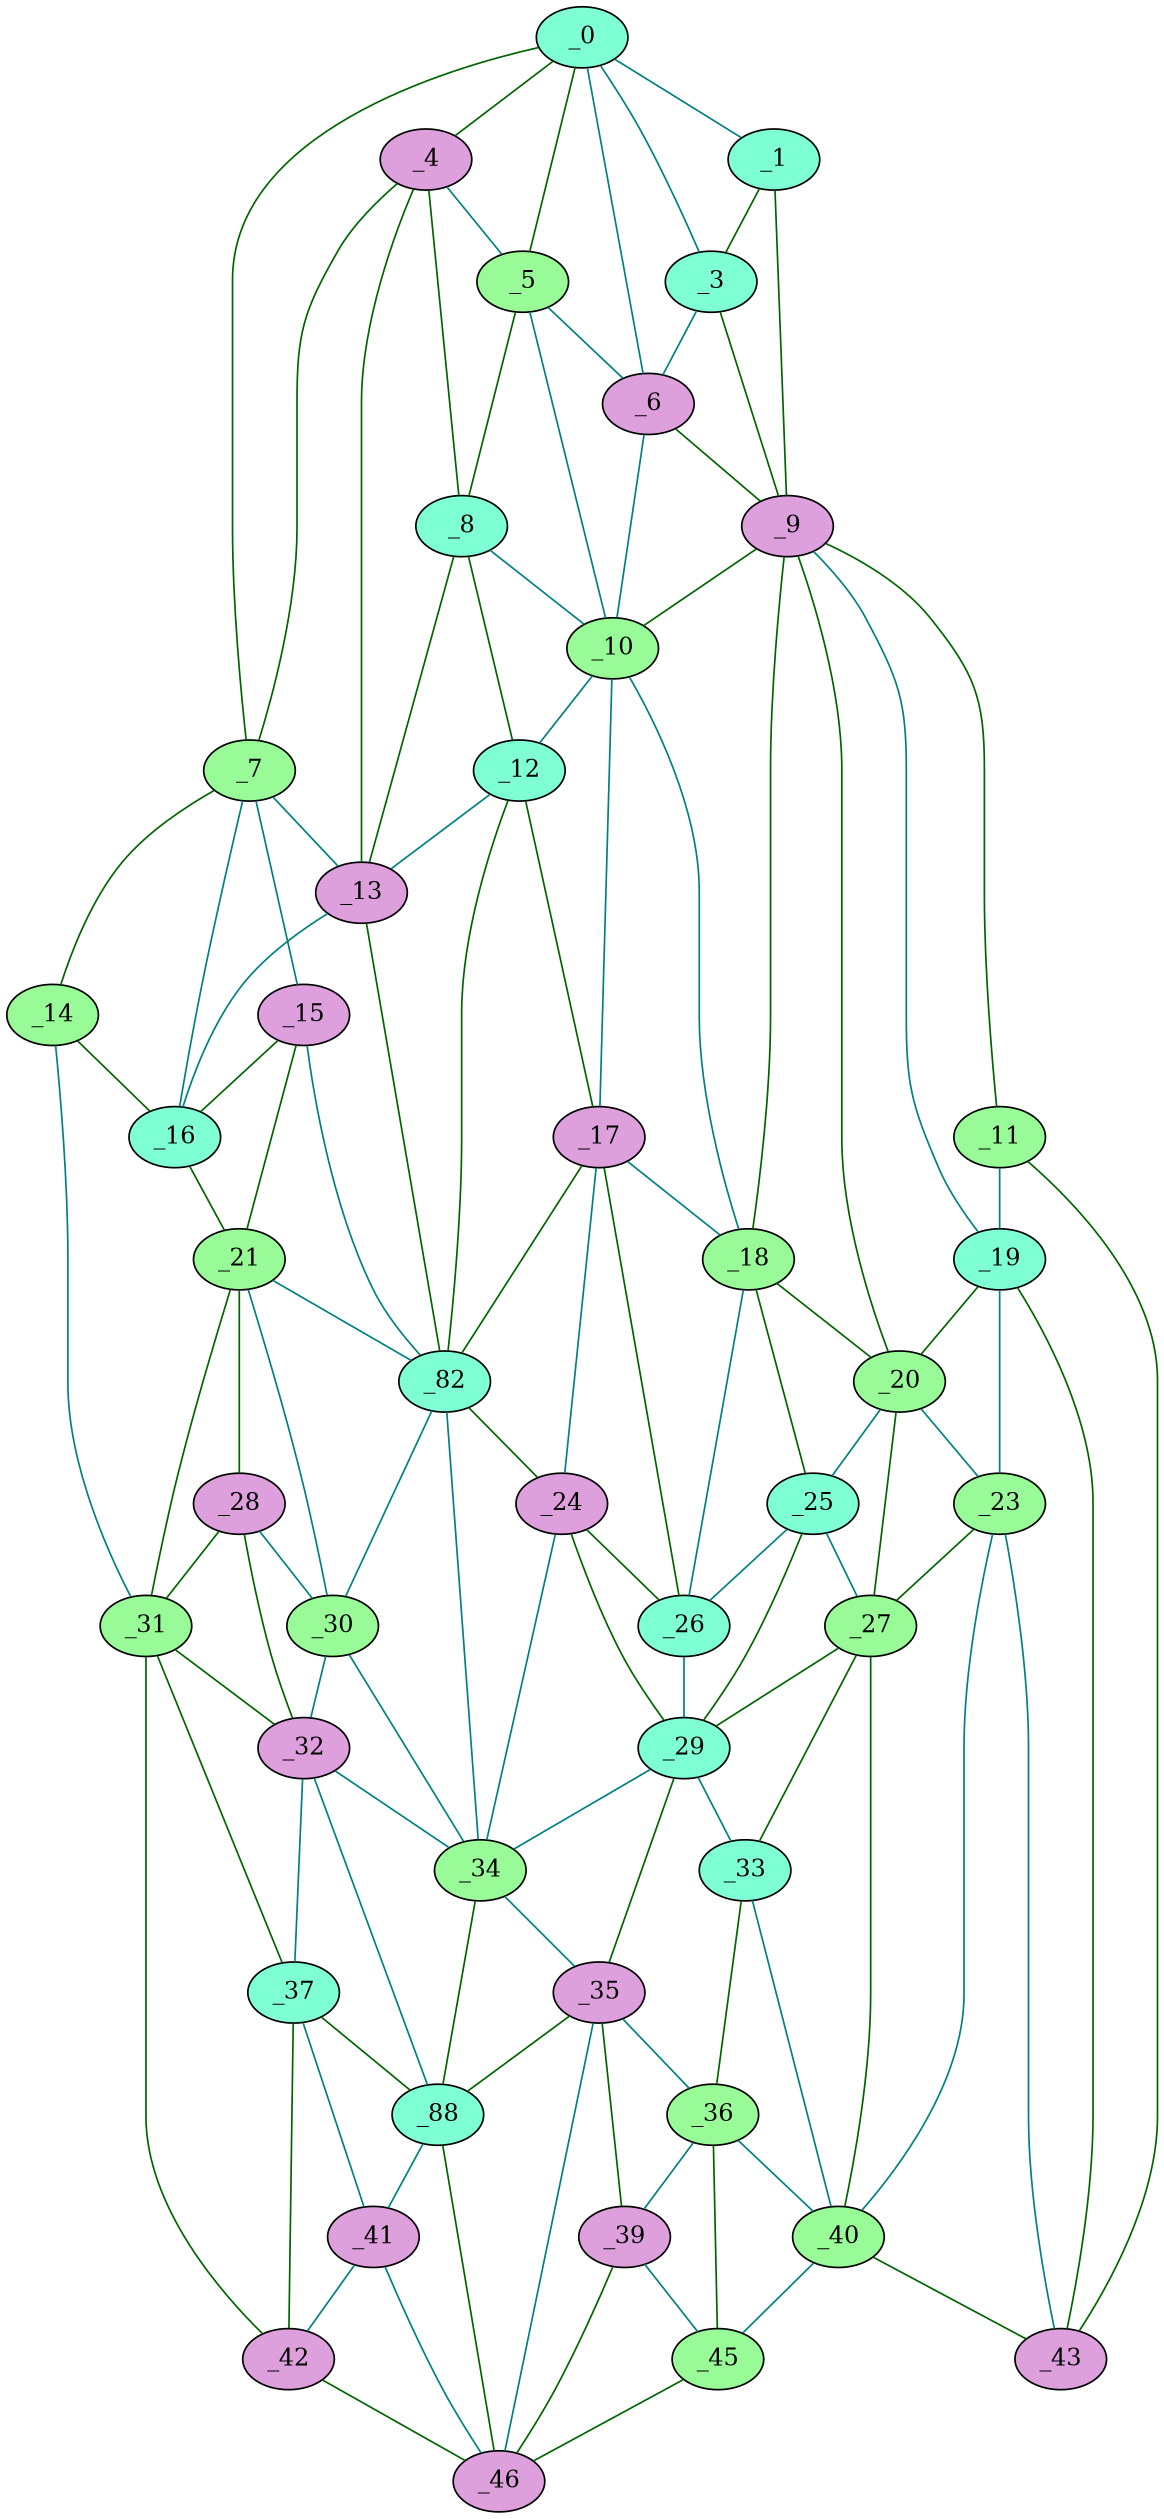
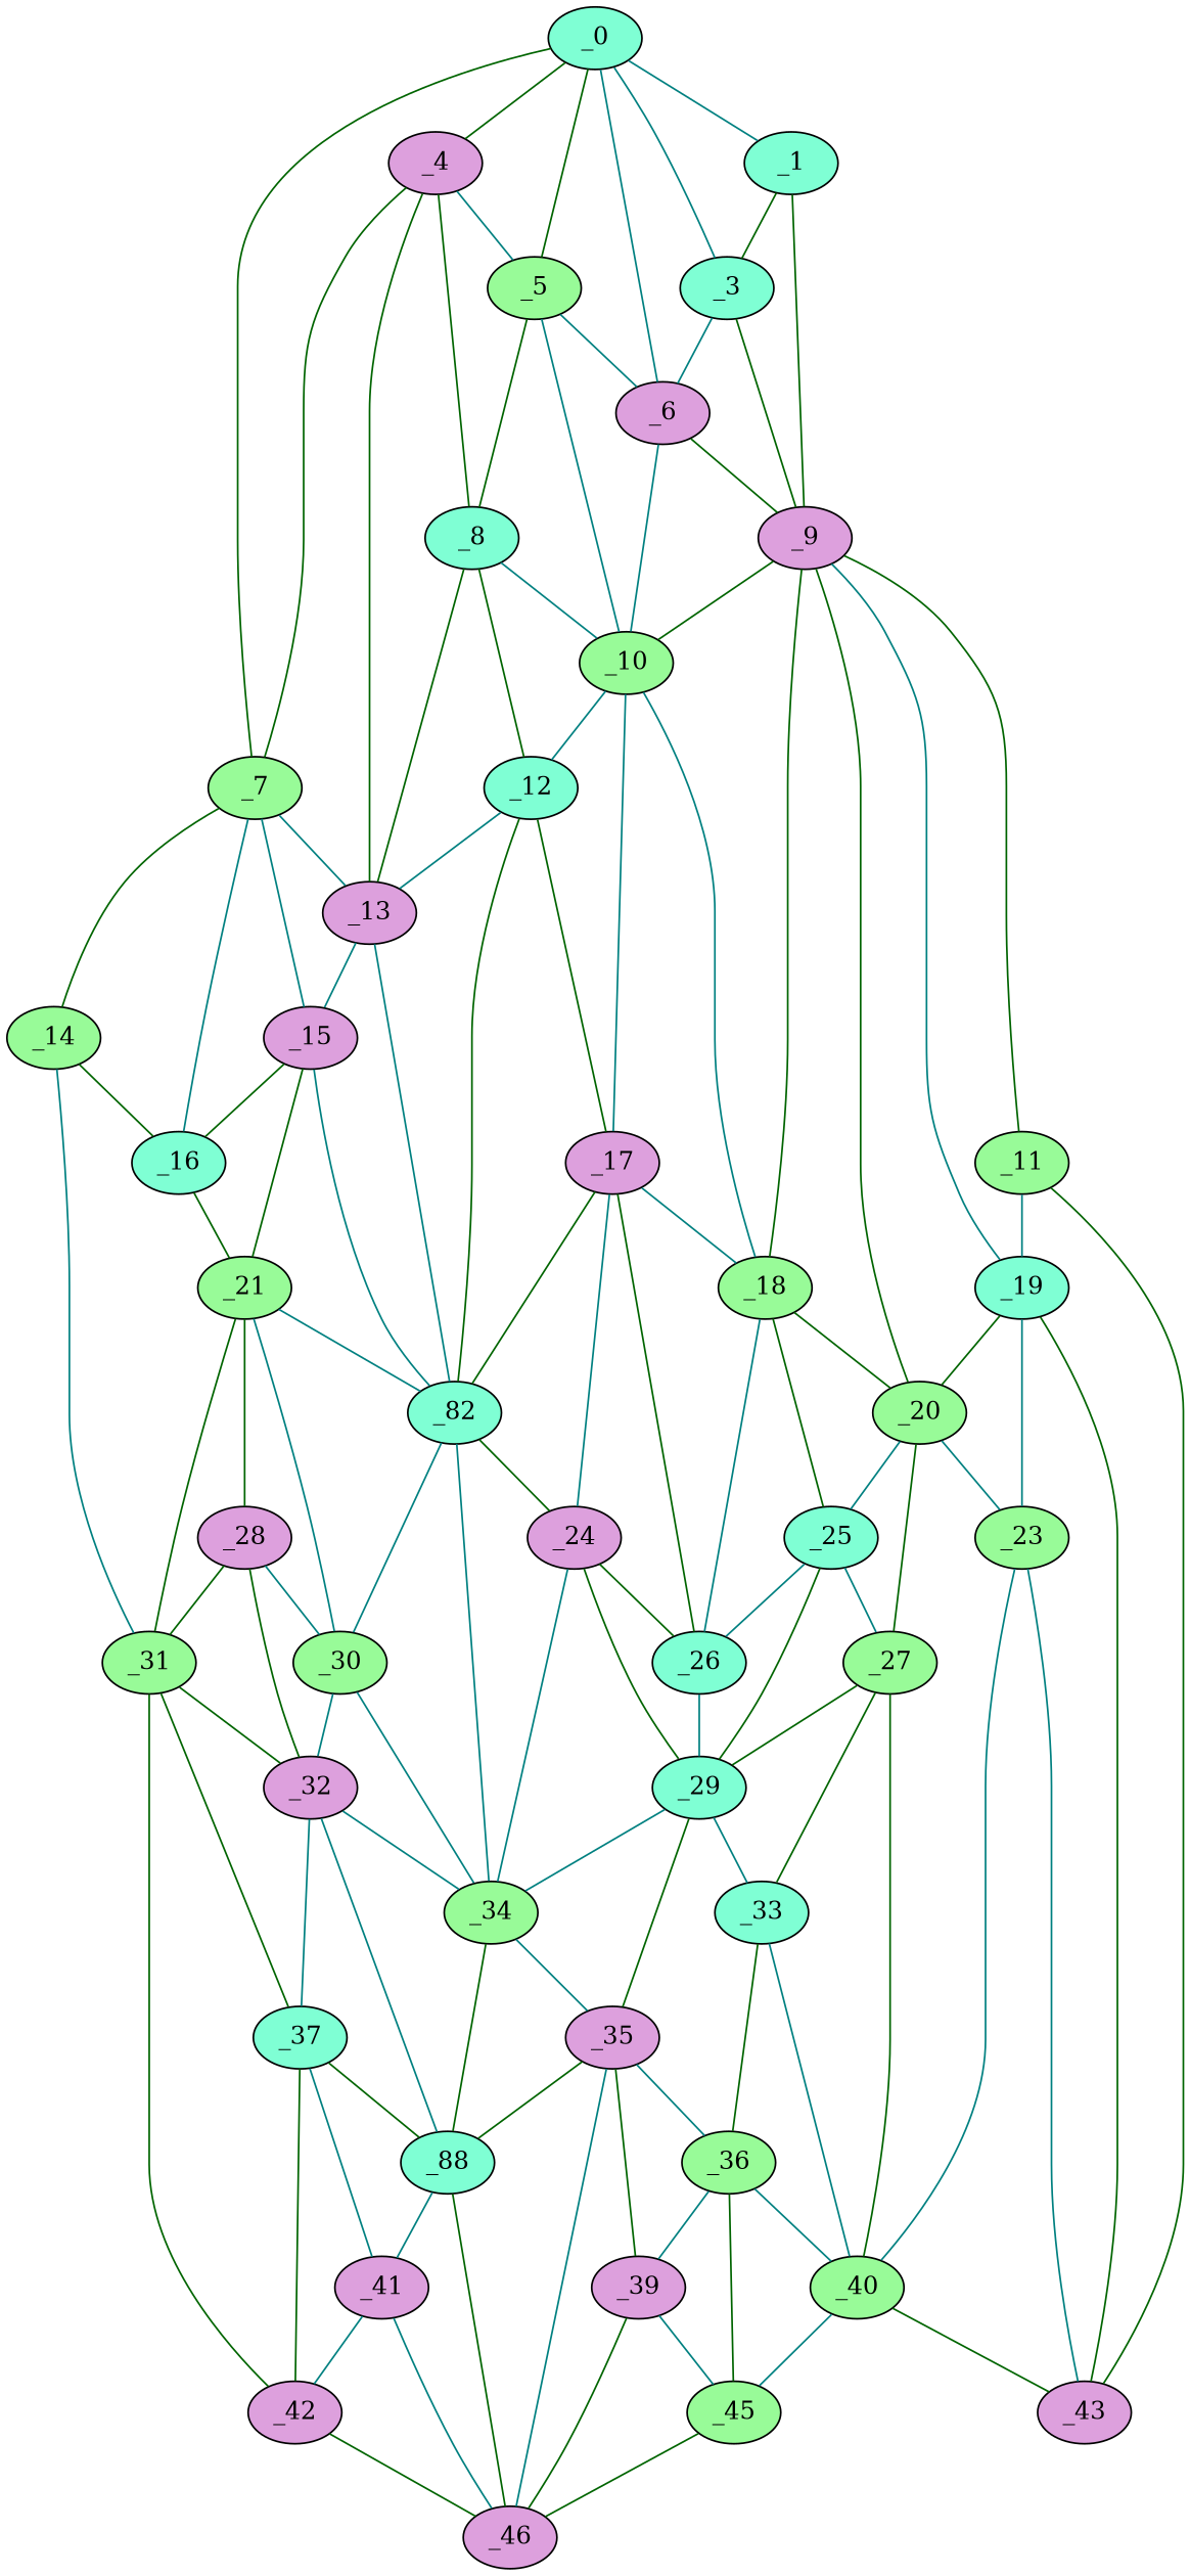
  graph {
    node [fillcolor=palegreen style=filled x=35 y=62]
    edge [color=darkgreen valence=2]
    _0 [fillcolor=aquamarine x=24 y=74]
    _1 [fillcolor=aquamarine x=29 y=18]
    _3 [fillcolor=aquamarine y=43]
    _4 [fillcolor=plum y=86]
    _5 [x=36 y=71]
    _6 [fillcolor=plum x=39 y=47]
    _7 [x=41 y=102]
    _9 [fillcolor=plum x=48 y=38]
    _8 [fillcolor=aquamarine x=44 y=73]
    _13 [fillcolor=plum x=57 y=90]
    _10 [x=48 y=63]
    _14 [x=58 y=112]
    _15 [fillcolor=plum x=60 y=98]
    _16 [fillcolor=aquamarine x=61 y=105]
    _11 [x=51 y=4]
    _18 [x=70 y=55]
    _19 [fillcolor=aquamarine x=71 y=37]
    _20 [x=71 y=49]
    _12 [fillcolor=aquamarine x=57 y=76]
    n20 [fillcolor=aquamarine label=_82 x=74 y=74]
    _17 [fillcolor=plum x=68]
    _31 [x=92 y=116]
    _21 [x=73 y=107]
    _43 [fillcolor=plum x=118 y=16]
    _26 [fillcolor=aquamarine x=77 y=64]
    _25 [fillcolor=aquamarine x=77 y=51]
    _23 [x=75 y=40]
    _27 [x=81 y=46]
    _24 [fillcolor=plum x=76 y=70]
    _30 [x=91 y=94]
    _34 [x=102 y=79]
    _28 [fillcolor=plum x=87 y=104]
    _32 [fillcolor=plum x=98 y=96]
    _37 [fillcolor=aquamarine x=108 y=97]
    _42 [fillcolor=plum x=116 y=109]
    _29 [fillcolor=aquamarine x=89]
    _40 [x=113 y=42]
    _33 [fillcolor=aquamarine x=101 y=51]
    _35 [fillcolor=plum x=104 y=69]
    n40 [fillcolor=aquamarine label=_88 x=110 y=86]
    _41 [fillcolor=plum x=115 y=94]
    _46 [fillcolor=plum x=119 y=66]
    _45 [x=119]
    _36 [x=108 y=61]
    _39 [fillcolor=plum x=111 y=64]
    _0 -- _1 [color=teal valence=1]
    _0 -- _3 [color=teal valence=1]
    _0 -- _4
    _0 -- _5
    _0 -- _6 [color=teal]
    _0 -- _7 [valence=1]
    _1 -- _3
    _1 -- _9
    _3 -- _6 [color=teal]
    _3 -- _9 [valence=1]
    _4 -- _5 [color=teal]
    _4 -- _7
    _4 -- _8 [valence=1]
    _4 -- _13
    _5 -- _6 [color=teal]
    _5 -- _8 [valence=1]
    _5 -- _10 [color=teal]
    _6 -- _9
    _6 -- _10 [color=teal valence=1]
    _7 -- _13 [color=teal]
    _7 -- _14 [valence=1]
    _7 -- _15 [color=teal]
    _7 -- _16 [color=teal valence=1]
    _9 -- _10
    _9 -- _11
    _9 -- _18
    _9 -- _19 [color=teal valence=1]
    _9 -- _20
    _8 -- _13
    _8 -- _10 [color=teal]
    _8 -- _12 [valence=1]
-   _13 -- _16 [color=teal valence=1]
-   _13 -- n20 [valence=1]
+   _13 -- _15 [color=teal valence=1]
+   _13 -- n20 [color=teal valence=1]
    _10 -- _18 [color=teal]
    _10 -- _12 [color=teal]
    _10 -- _17 [color=teal]
    _14 -- _16
    _14 -- _31 [color=teal valence=1]
    _15 -- _16 [valence=1]
    _15 -- n20 [color=teal]
    _15 -- _21 [valence=1]
    _16 -- _21
    _11 -- _19 [color=teal]
    _11 -- _43 [valence=1]
    _18 -- _20 [valence=1]
    _18 -- _26 [color=teal]
    _18 -- _25 [valence=1]
    _19 -- _20
    _19 -- _43
    _19 -- _23 [color=teal]
    _20 -- _25 [color=teal]
    _20 -- _23 [color=teal]
    _20 -- _27 [valence=1]
    _12 -- _13 [color=teal]
    _12 -- n20
    _12 -- _17
    n20 -- _24 [valence=1]
    n20 -- _30 [color=teal valence=1]
    n20 -- _34 [color=teal]
    _17 -- _18 [color=teal]
    _17 -- n20 [valence=1]
    _17 -- _26 [valence=1]
    _17 -- _24 [color=teal]
    _31 -- _32 [valence=1]
    _31 -- _37
    _31 -- _42 [valence=1]
    _21 -- n20 [color=teal]
    _21 -- _31
    _21 -- _30 [color=teal]
    _21 -- _28 [valence=1]
    _26 -- _29 [color=teal]
    _25 -- _26 [color=teal]
    _25 -- _27 [color=teal valence=1]
    _25 -- _29 [valence=1]
    _23 -- _43 [color=teal]
-   _23 -- _27
    _23 -- _40 [color=teal valence=1]
    _27 -- _29
    _27 -- _40
    _27 -- _33
    _24 -- _26
    _24 -- _34 [color=teal]
    _24 -- _29
    _30 -- _34 [color=teal valence=1]
    _30 -- _32 [color=teal]
    _34 -- _35 [color=teal]
    _34 -- n40
    _28 -- _31
    _28 -- _30 [color=teal valence=1]
    _28 -- _32
    _32 -- _34 [color=teal]
    _32 -- _37 [color=teal valence=1]
    _32 -- n40 [color=teal]
    _37 -- _42 [valence=1]
    _37 -- n40
    _37 -- _41 [color=teal valence=1]
    _42 -- _46 [valence=1]
    _29 -- _34 [color=teal]
    _29 -- _33 [color=teal]
    _29 -- _35
    _40 -- _43
    _40 -- _45 [color=teal]
    _33 -- _40 [color=teal]
    _33 -- _36
    _35 -- n40
    _35 -- _46 [color=teal]
    _35 -- _36 [color=teal]
    _35 -- _39
    n40 -- _41 [color=teal]
    n40 -- _46
    _41 -- _42 [color=teal]
    _41 -- _46 [color=teal valence=1]
    _45 -- _46 [valence=1]
    _36 -- _40 [color=teal valence=1]
    _36 -- _45
    _36 -- _39 [color=teal]
    _39 -- _46
    _39 -- _45 [color=teal]
  }
